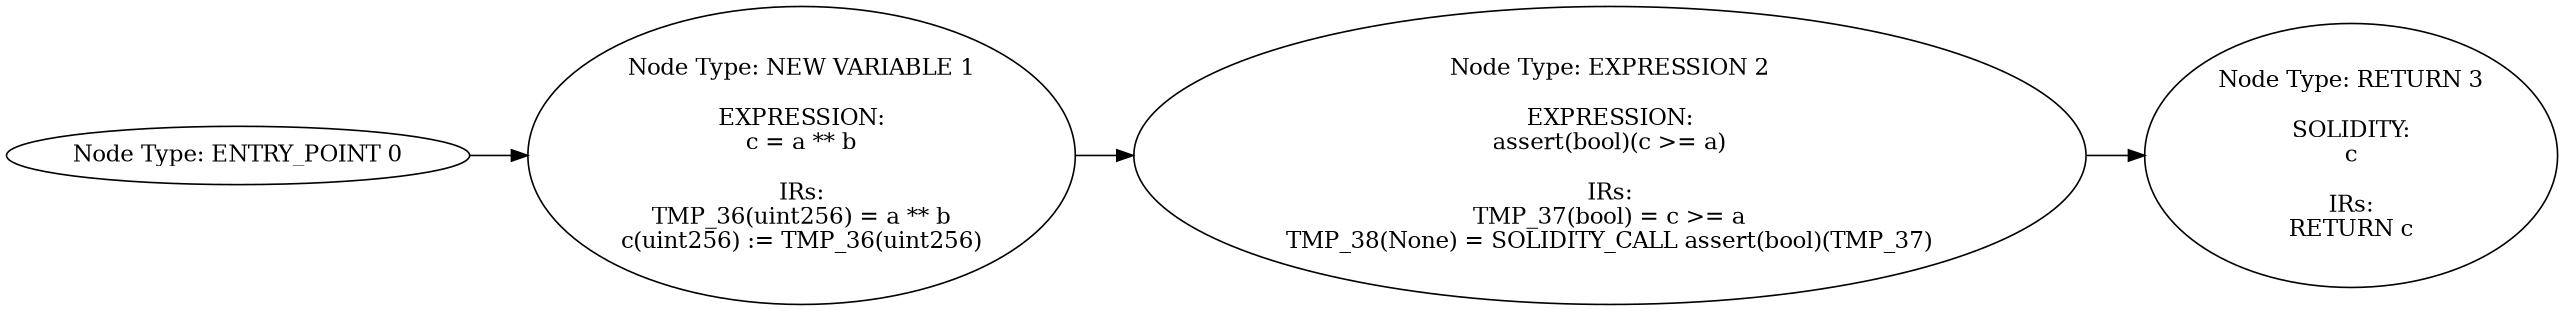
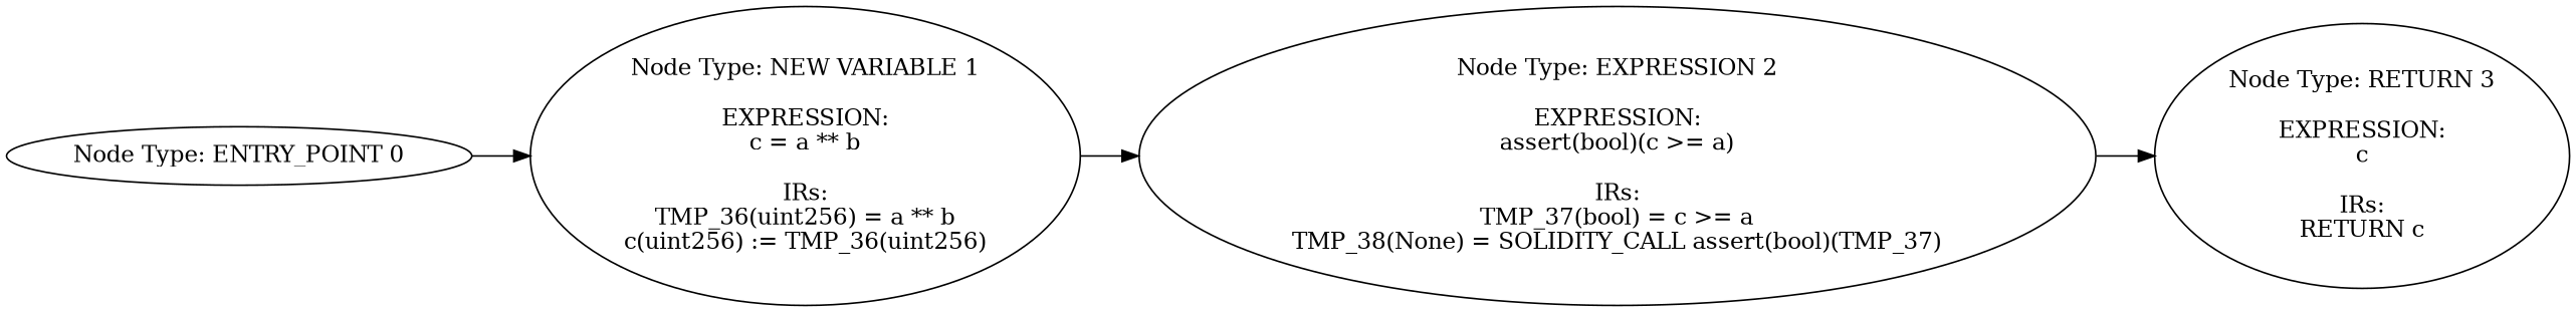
  digraph {
    rankdir=LR
    n1 [label="Node Type: ENTRY_POINT 0\n"]
    n2 [label="Node Type: NEW VARIABLE 1\n\nEXPRESSION:\nc = a ** b\n\nIRs:\nTMP_36(uint256) = a ** b\nc(uint256) := TMP_36(uint256)"]
    n3 [label="Node Type: EXPRESSION 2\n\nEXPRESSION:\nassert(bool)(c >= a)\n\nIRs:\nTMP_37(bool) = c >= a\nTMP_38(None) = SOLIDITY_CALL assert(bool)(TMP_37)"]
-   n4 [label="Node Type: RETURN 3\n\nSOLIDITY:\nc\n\nIRs:\nRETURN c"]
+   n4 [label="Node Type: RETURN 3\n\nEXPRESSION:\nc\n\nIRs:\nRETURN c"]
    n1 -> n2
    n2 -> n3
    n3 -> n4
  }
